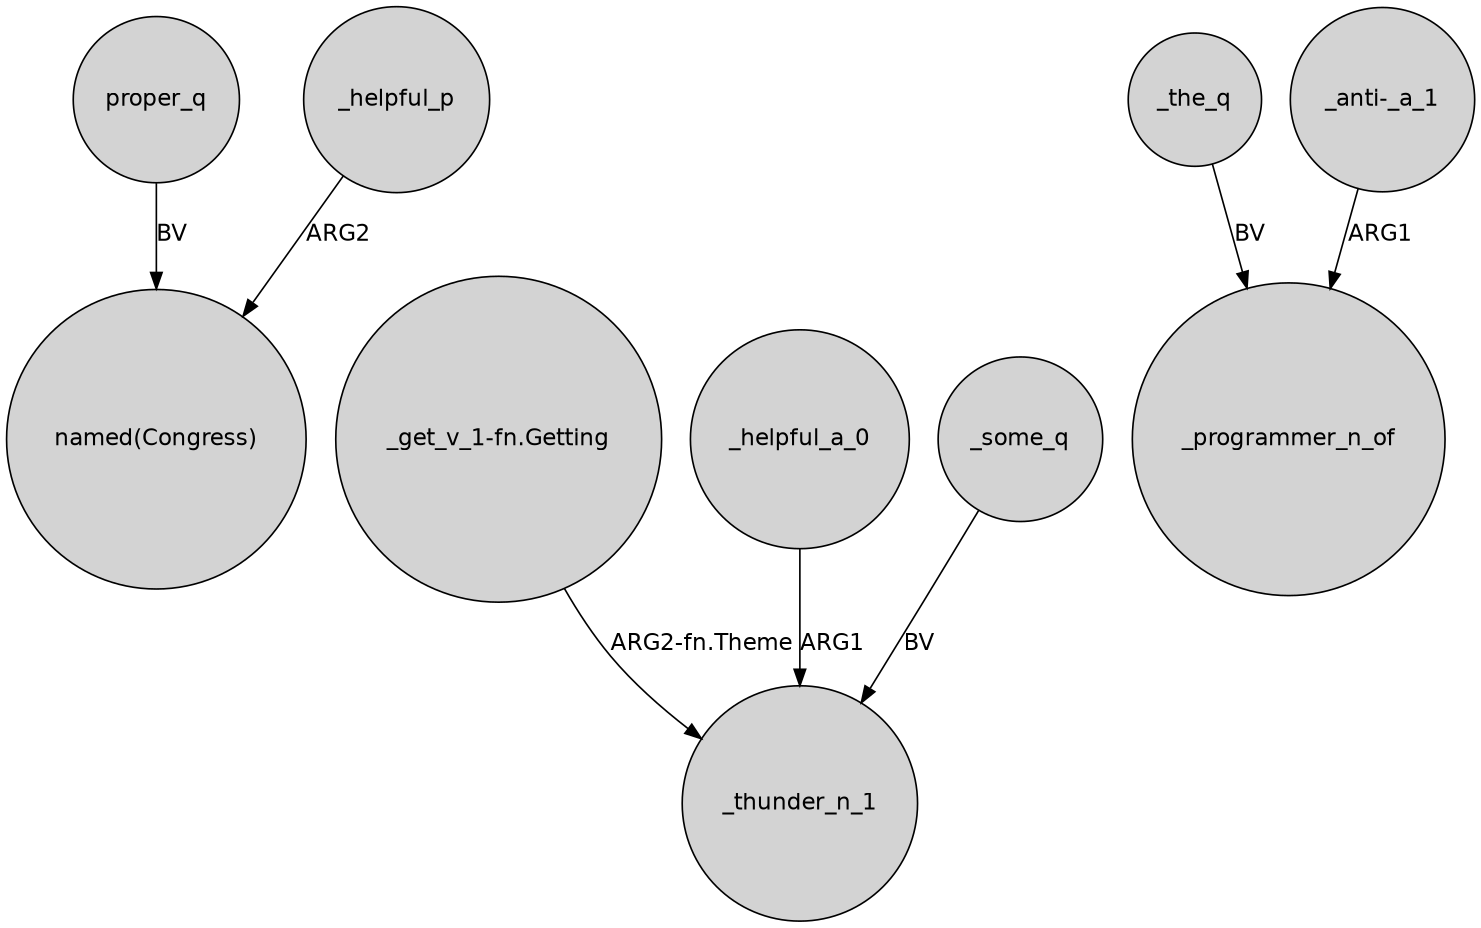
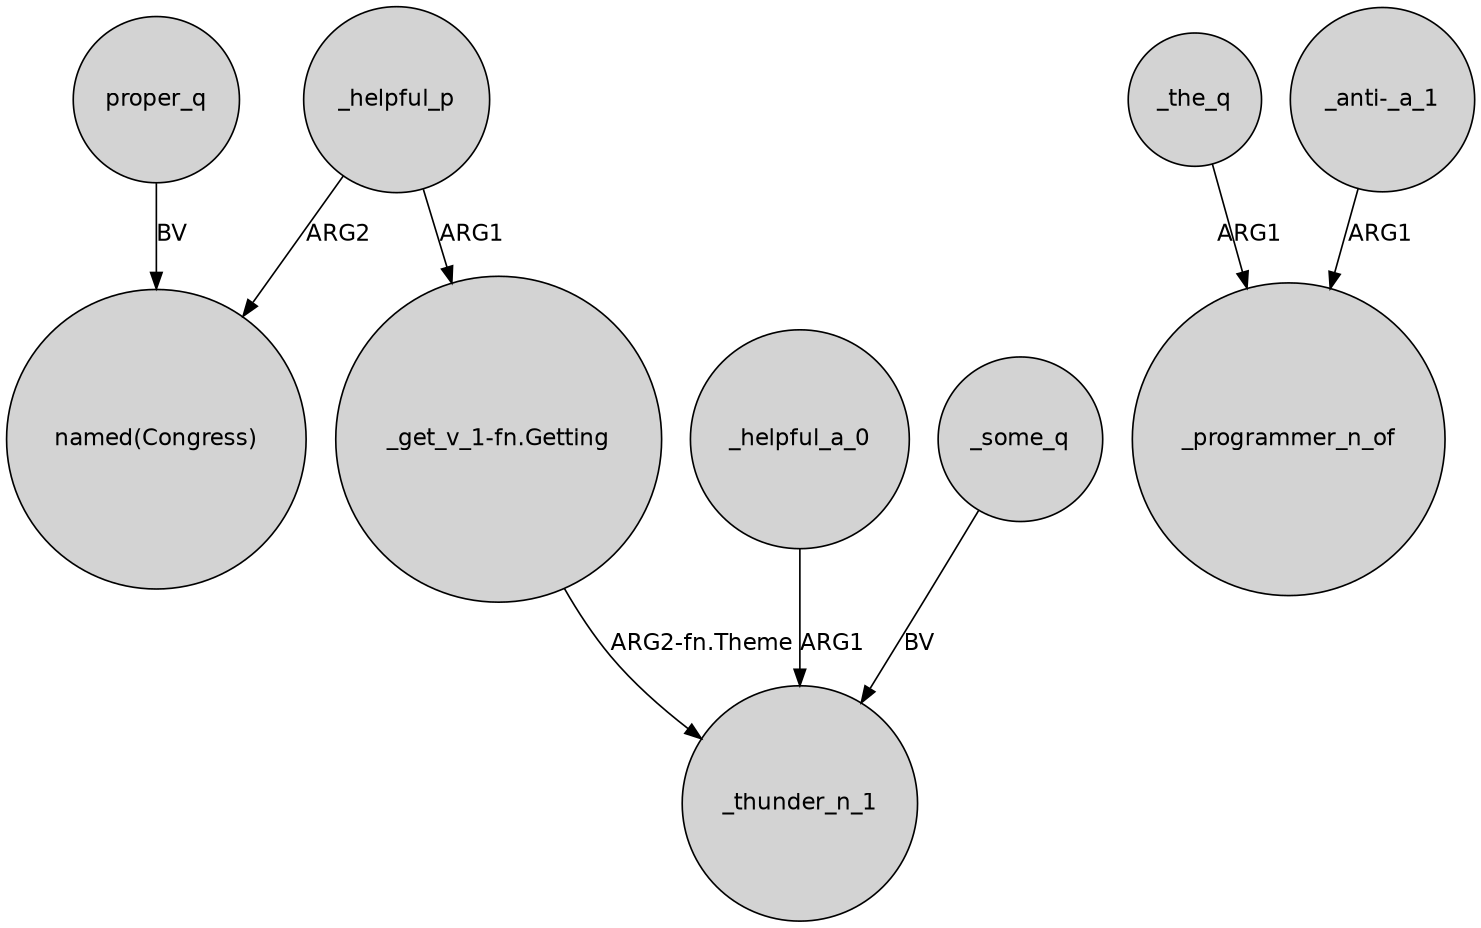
  digraph {
    fontname="DejaVu Sans"
    node [fontname="DejaVu Sans" shape=circle style=filled]
    edge [fontname="DejaVu Sans"]
    proper_q
    "named(Congress)"
    "_get_v_1-fn.Getting"
    _thunder_n_1
    n5 [label=_helpful_p]
    n6 [label=_helpful_a_0]
    _the_q
    _programmer_n_of
    "_anti-_a_1"
    _some_q
    proper_q -> "named(Congress)" [label=BV]
    "_get_v_1-fn.Getting" -> _thunder_n_1 [label="ARG2-fn.Theme"]
    n5 -> "named(Congress)" [label=ARG2]
+   n5 -> "_get_v_1-fn.Getting" [label=ARG1]
    n6 -> _thunder_n_1 [label=ARG1]
-   _the_q -> _programmer_n_of [label=BV]
+   _the_q -> _programmer_n_of [label=ARG1]
    "_anti-_a_1" -> _programmer_n_of [label=ARG1]
    _some_q -> _thunder_n_1 [label=BV]
  }
